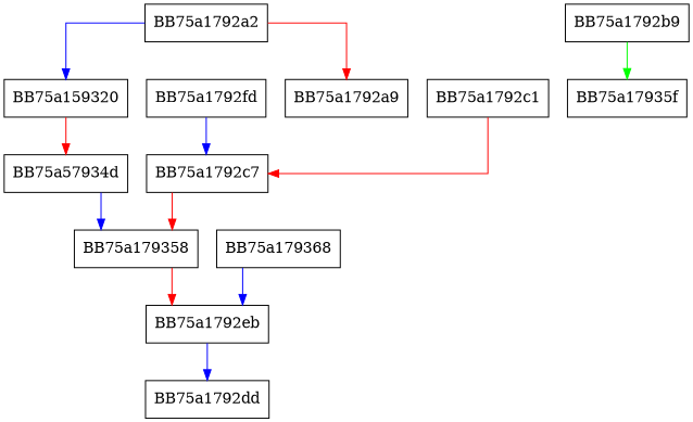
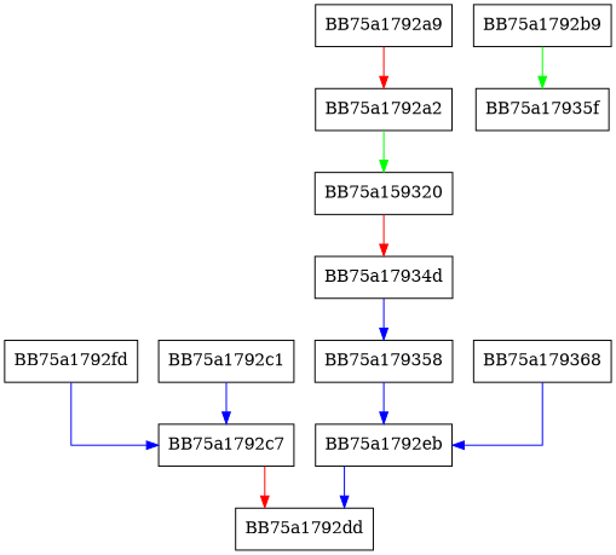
  digraph {
    splines=ortho
    node [shape=box]
    edge [color=blue]
    BB75a1792fd
    BB75a1792c7
    n3 [label=BB75a159320]
    BB75a1792a2
    BB75a1792a9
    BB75a1792dd
-   BB75a17934d [label=BB75a57934d]
+   BB75a17934d
    BB75a179358
    BB75a179368
    BB75a1792eb
    BB75a1792b9
    BB75a17935f
    BB75a1792c1
    BB75a1792fd -> BB75a1792c7
-   BB75a1792c7 -> BB75a179358 [color=red]
+   BB75a1792c7 -> BB75a1792dd [color=red]
    n3 -> BB75a17934d [color=red]
-   BB75a1792a2 -> n3
-   BB75a1792a2 -> BB75a1792a9 [color=red]
+   BB75a1792a2 -> n3 [color=green]
+   BB75a1792a9 -> BB75a1792a2 [color=red]
    BB75a17934d -> BB75a179358
-   BB75a179358 -> BB75a1792eb [color=red]
+   BB75a179358 -> BB75a1792eb
    BB75a179368 -> BB75a1792eb
    BB75a1792eb -> BB75a1792dd
    BB75a1792b9 -> BB75a17935f [color=green]
-   BB75a1792c1 -> BB75a1792c7 [color=red]
+   BB75a1792c1 -> BB75a1792c7
  }
